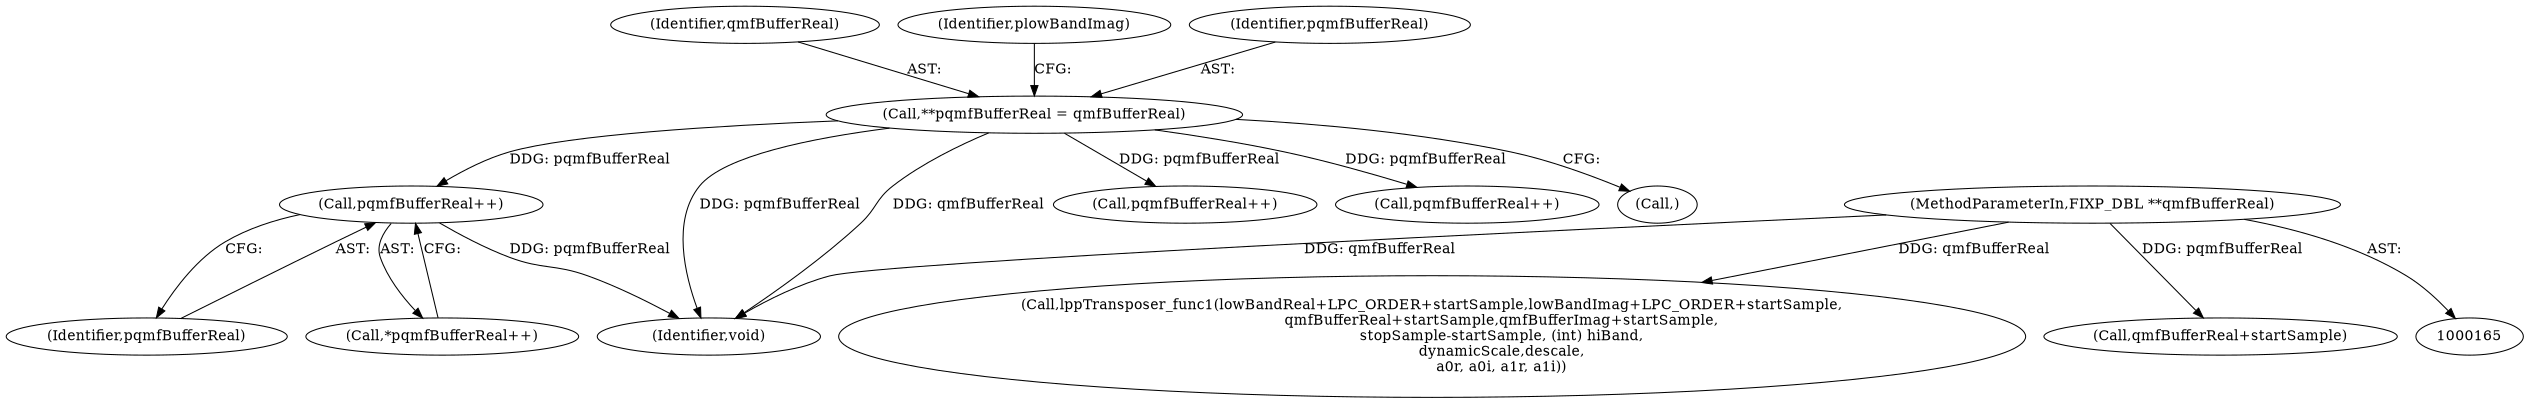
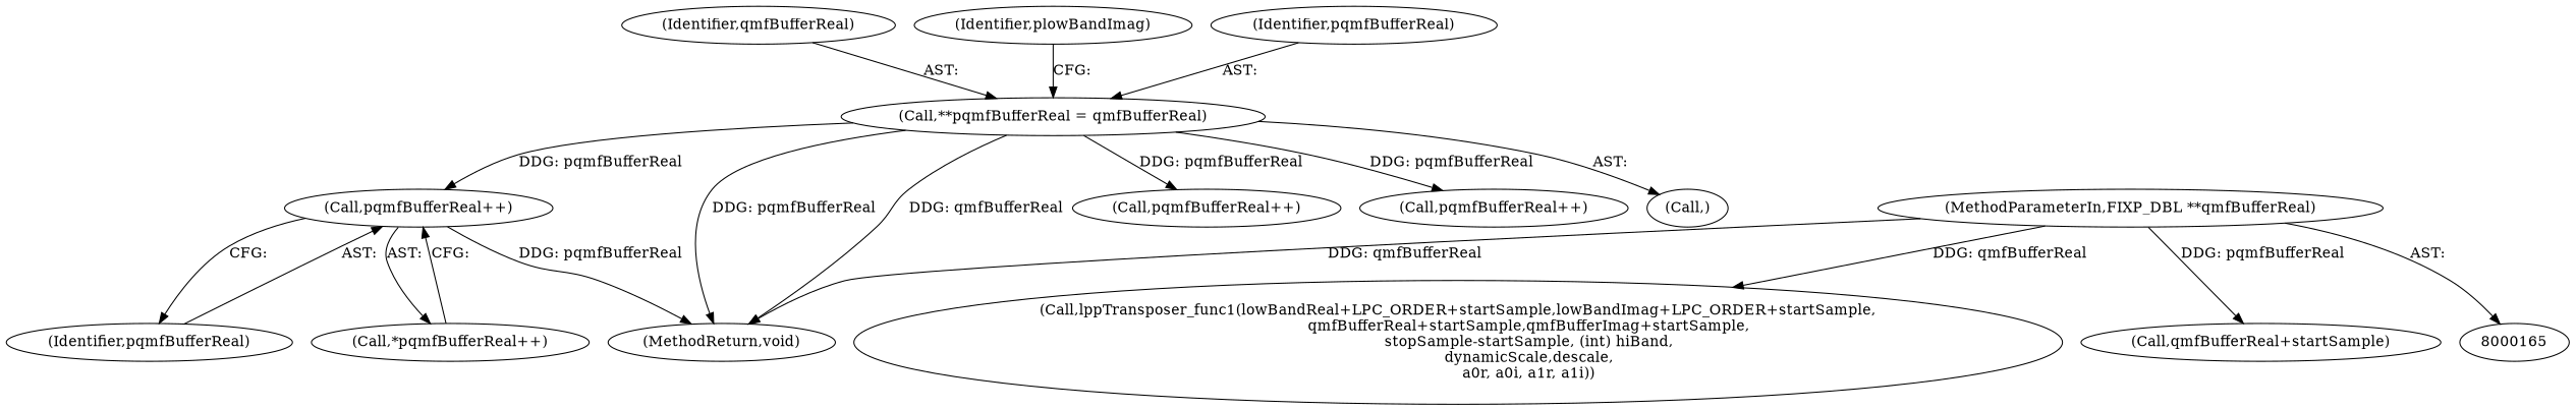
  digraph {
    fontname="DejaVu Serif"
    node [fontname="DejaVu Serif"]
    edge [fontname="DejaVu Serif"]
    n1 [label="(Call,pqmfBufferReal++)"]
    n2 [label="(Identifier,pqmfBufferReal)"]
    n3 [label="(Call,*pqmfBufferReal++)"]
-   n4 [label="(Identifier,void)"]
+   n4 [label="(MethodReturn,void)"]
    n5 [label="(Call,**pqmfBufferReal = qmfBufferReal)"]
    n6 [label="(Call,pqmfBufferReal++)"]
    n7 [label="(Call,pqmfBufferReal++)"]
    n8 [label="(Call,)"]
    n9 [label="(Identifier,qmfBufferReal)"]
    n10 [label="(MethodParameterIn,FIXP_DBL **qmfBufferReal)"]
    n11 [label="(Call,lppTransposer_func1(lowBandReal+LPC_ORDER+startSample,lowBandImag+LPC_ORDER+startSample,\n                              qmfBufferReal+startSample,qmfBufferImag+startSample,\n                              stopSample-startSample, (int) hiBand,\n                              dynamicScale,descale,\n                              a0r, a0i, a1r, a1i))"]
    n12 [label="(Call,qmfBufferReal+startSample)"]
-   1000165
+   1000165 [label=8000165]
    n14 [label="(Identifier,plowBandImag)"]
    n15 [label="(Identifier,pqmfBufferReal)"]
    n1 -> n2 [label="CFG: "]
    n1 -> n3 [label="AST: "]
    n1 -> n4 [label="DDG: pqmfBufferReal"]
    n2 -> n1 [label="AST: "]
    n3 -> n1 [label="CFG: "]
    n5 -> n1 [label="DDG: pqmfBufferReal"]
    n5 -> n4 [label="DDG: pqmfBufferReal"]
    n5 -> n4 [label="DDG: qmfBufferReal"]
    n5 -> n6 [label="DDG: pqmfBufferReal"]
    n5 -> n7 [label="DDG: pqmfBufferReal"]
-   n5 -> n8 [label="CFG: "]
+   n5 -> n8 [label="AST: "]
    n9 -> n5 [label="AST: "]
    n10 -> n4 [label="DDG: qmfBufferReal"]
    n10 -> n11 [label="DDG: qmfBufferReal"]
    n10 -> n12 [label="DDG: pqmfBufferReal"]
    n10 -> 1000165 [label="AST: "]
    n14 -> n5 [label="CFG: "]
    n15 -> n5 [label="AST: "]
  }
